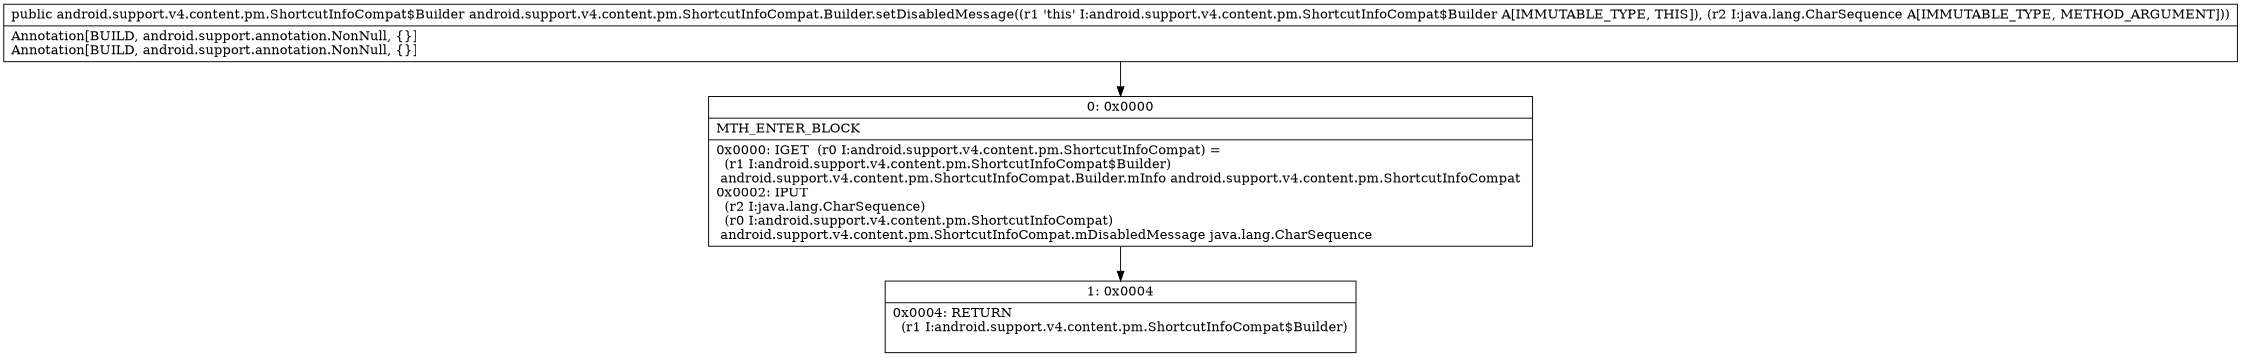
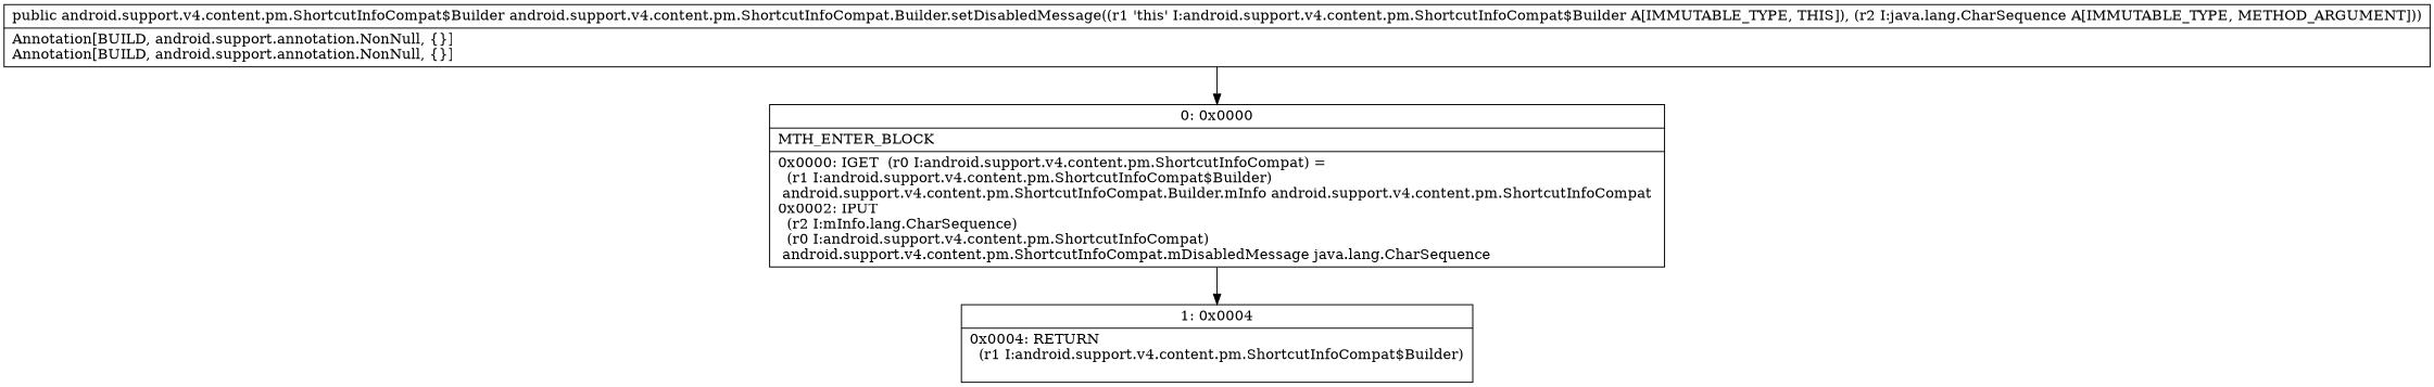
  digraph {
    node [shape=record]
-   n1 [label="{0\:\ 0x0000|MTH_ENTER_BLOCK\l|0x0000: IGET  (r0 I:android.support.v4.content.pm.ShortcutInfoCompat) = \l  (r1 I:android.support.v4.content.pm.ShortcutInfoCompat$Builder)\l android.support.v4.content.pm.ShortcutInfoCompat.Builder.mInfo android.support.v4.content.pm.ShortcutInfoCompat \l0x0002: IPUT  \l  (r2 I:java.lang.CharSequence)\l  (r0 I:android.support.v4.content.pm.ShortcutInfoCompat)\l android.support.v4.content.pm.ShortcutInfoCompat.mDisabledMessage java.lang.CharSequence \l}"]
+   n1 [label="{0\:\ 0x0000|MTH_ENTER_BLOCK\l|0x0000: IGET  (r0 I:android.support.v4.content.pm.ShortcutInfoCompat) = \l  (r1 I:android.support.v4.content.pm.ShortcutInfoCompat$Builder)\l android.support.v4.content.pm.ShortcutInfoCompat.Builder.mInfo android.support.v4.content.pm.ShortcutInfoCompat \l0x0002: IPUT  \l  (r2 I:mInfo.lang.CharSequence)\l  (r0 I:android.support.v4.content.pm.ShortcutInfoCompat)\l android.support.v4.content.pm.ShortcutInfoCompat.mDisabledMessage java.lang.CharSequence \l}"]
    n2 [label="{1\:\ 0x0004|0x0004: RETURN  \l  (r1 I:android.support.v4.content.pm.ShortcutInfoCompat$Builder)\l \l}"]
    n3 [label="{public android.support.v4.content.pm.ShortcutInfoCompat$Builder android.support.v4.content.pm.ShortcutInfoCompat.Builder.setDisabledMessage((r1 'this' I:android.support.v4.content.pm.ShortcutInfoCompat$Builder A[IMMUTABLE_TYPE, THIS]), (r2 I:java.lang.CharSequence A[IMMUTABLE_TYPE, METHOD_ARGUMENT]))  | Annotation[BUILD, android.support.annotation.NonNull, \{\}]\lAnnotation[BUILD, android.support.annotation.NonNull, \{\}]\l}"]
    n1 -> n2
    n3 -> n1
  }
